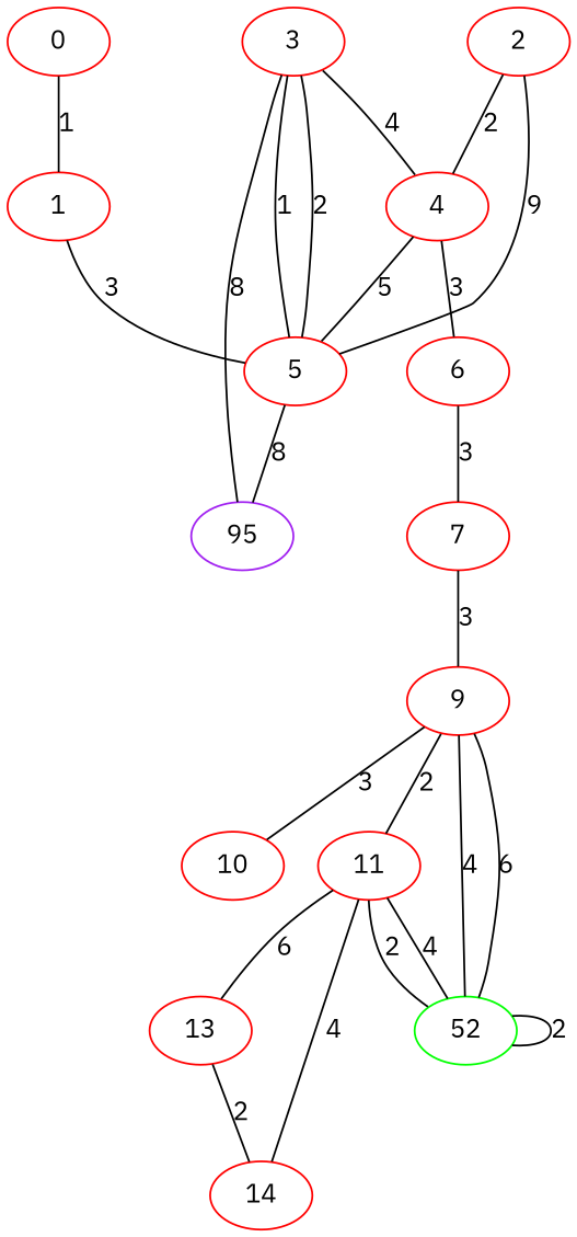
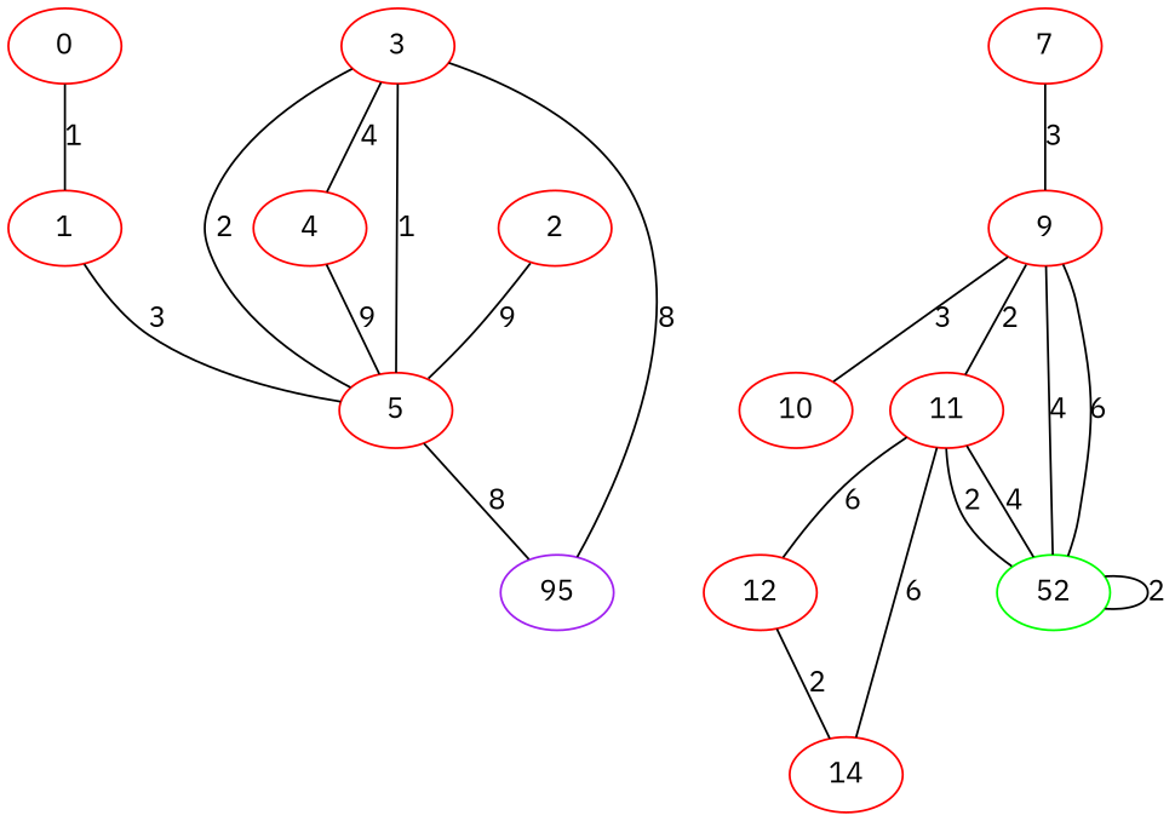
  graph {
    fontname="IBM Plex Sans"
    node [color=red fontname="IBM Plex Sans" weight=1]
    edge [fontname="IBM Plex Sans"]
    0
    1
    5
    2
    4
    3
    n7 [color=purple label=95 weight=4]
-   6
    7
    9
    10
    11
    n13 [color=green label=52 weight=2]
-   13
+   13 [label=12]
    14
    0 -- 1 [label=1]
    1 -- 5 [label=3]
    5 -- n7 [label=8]
    2 -- 5 [label=9]
-   2 -- 4 [label=2]
-   4 -- 5 [label=5]
-   4 -- 6 [label=3]
+   4 -- 5 [label=9]
    3 -- 5 [label=1]
    3 -- 5 [label=2]
    3 -- 4 [label=4]
    3 -- n7 [label=8]
-   6 -- 7 [label=3]
    7 -- 9 [label=3]
    9 -- 10 [label=3]
    9 -- 11 [label=2]
    9 -- n13 [label=4]
    9 -- n13 [label=6]
    11 -- n13 [label=2]
    11 -- n13 [label=4]
    11 -- 13 [label=6]
-   11 -- 14 [label=4]
+   11 -- 14 [label=6]
    n13 -- n13 [label=2]
    13 -- 14 [label=2]
  }
